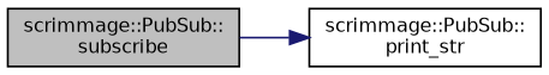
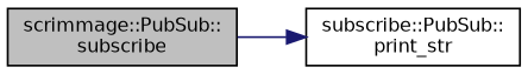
  digraph {
    rankdir=LR
    fontname="DejaVu Sans"
    node [color=black fontname="DejaVu Sans" fontsize=10 shape=record style=filled]
    n1 [fillcolor=grey75 fontcolor=black height=0.2 label="scrimmage::PubSub::\lsubscribe" width=0.4]
-   n2 [fillcolor=white height=0.2 label="scrimmage::PubSub::\lprint_str" width=0.4]
+   n2 [fillcolor=white height=0.2 label="subscribe::PubSub::\lprint_str" width=0.4]
    n1 -> n2 [color=midnightblue fontname="DejaVu Sans" fontsize=10 labelfontname=Helvetica labelfontsize=10 style=solid]
  }
